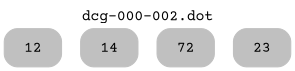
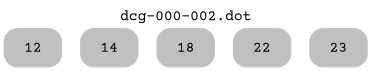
  digraph {
    label="dcg-000-002.dot"
    labelloc=t
    fontname="Courier Prime"
    node [color=grey fontname="Courier Prime" shape=box style="rounded,filled"]
    n1 [label=12]
    n2 [label=14]
-   n4 [label=72]
+   n3 [label=18]
+   n4 [label=22]
    n5 [label=23]
  }
